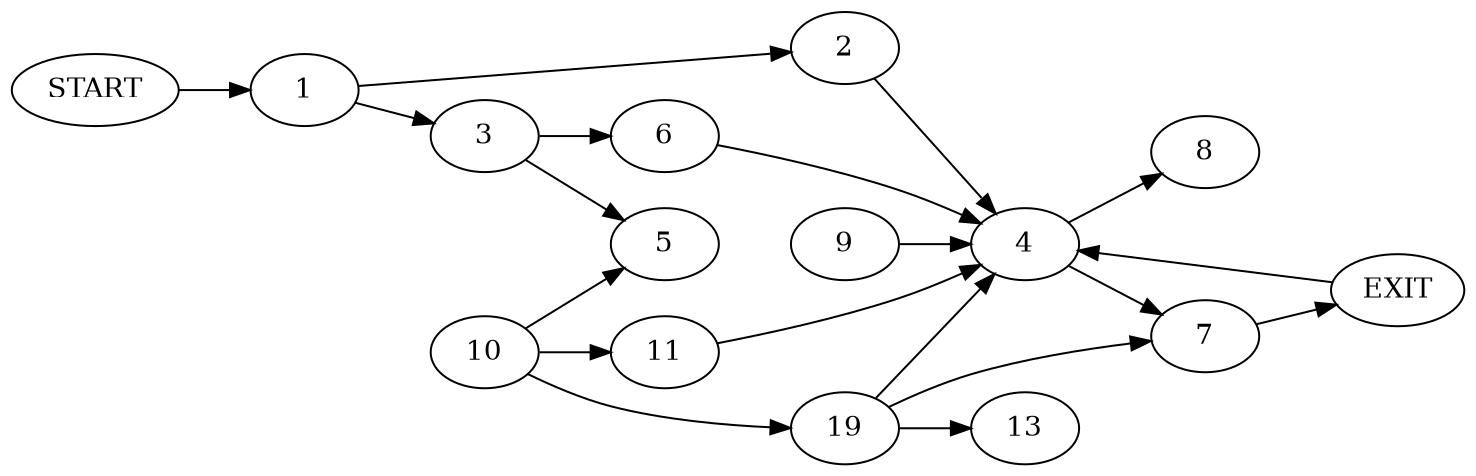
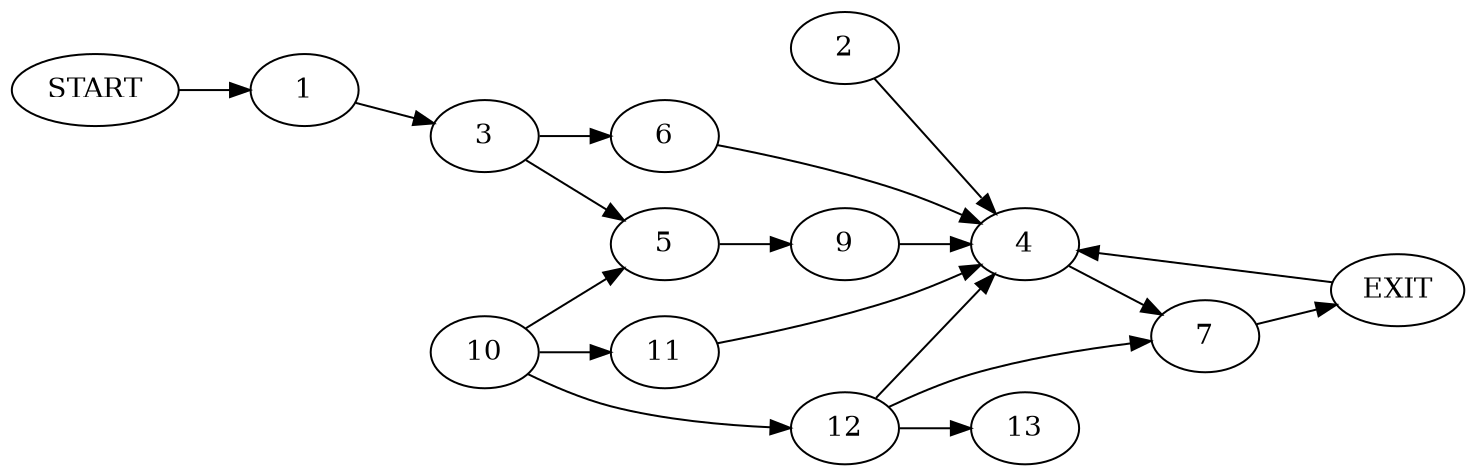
  digraph {
    rankdir=LR
    n1 [label=START]
    1
    2
    3
    n5 [label=EXIT]
    4
    5
    6
    7
-   8
    9
    10
    11
-   12 [label=19]
+   12
    13
    n1 -> 1
-   1 -> 2
    1 -> 3
    2 -> 4
    3 -> 5
    3 -> 6
    n5 -> 4
    4 -> 7
-   4 -> 8
+   5 -> 9
    6 -> 4
    7 -> n5
    9 -> 4
    10 -> 5
    10 -> 11
    10 -> 12
    11 -> 4
    12 -> 4
    12 -> 7
    12 -> 13
  }
